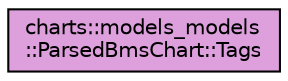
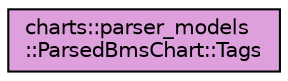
  digraph {
    rankdir=LR
-   n1 [color=black fillcolor=plum fontname=Helvetica fontsize=10 height=0.2 label="charts::models_models\l::ParsedBmsChart::Tags" shape=record style=filled width=0.4]
+   n1 [color=black fillcolor=plum fontname=Helvetica fontsize=10 height=0.2 label="charts::parser_models\l::ParsedBmsChart::Tags" shape=record style=filled width=0.4]
  }
